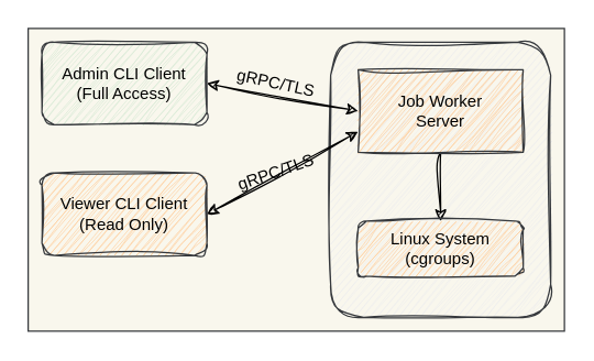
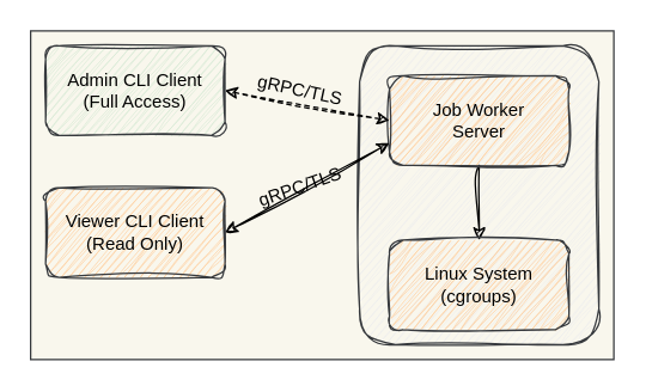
  <mxCell id="0" />
  <mxCell id="1" parent="0" />
  <mxCell id="2" value="" style="rounded=0;whiteSpace=wrap;html=1;fillColor=#f9f7ed;strokeColor=#36393d;fontColor=#000000;" parent="1" vertex="1"><mxGeometry x="20" y="20" width="390" height="220" as="geometry" /></mxCell>
  <mxCell id="3" value="" style="rounded=1;whiteSpace=wrap;html=1;fillColor=#eeeeee;strokeColor=#36393d;fontColor=#000000;glass=0;sketch=1;curveFitting=1;jiggle=2;shadow=0;" parent="1" vertex="1"><mxGeometry x="240" y="30" width="160" height="200" as="geometry" /></mxCell>
  <mxCell id="4" value="&lt;font style=&quot;color: rgb(0, 0, 0);&quot;&gt;Admin CLI Client&lt;/font&gt;&lt;div&gt;&lt;font style=&quot;color: rgb(0, 0, 0);&quot;&gt;(Full Access)&lt;/font&gt;&lt;/div&gt;" style="rounded=1;whiteSpace=wrap;html=1;fillColor=#d5e8d4;strokeColor=#36393d;fontColor=#000000;sketch=1;curveFitting=1;jiggle=2;" parent="1" vertex="1"><mxGeometry x="30" y="30" width="120" height="60" as="geometry" /></mxCell>
  <mxCell id="5" value="" style="edgeStyle=orthogonalEdgeStyle;rounded=0;orthogonalLoop=1;jettySize=auto;html=1;fontColor=#000000;strokeColor=#000000;shadow=0;sketch=1;curveFitting=1;jiggle=2;" parent="1" source="6" target="7" edge="1"><mxGeometry relative="1" as="geometry" /></mxCell>
- <mxCell id="6" value="Job Worker&lt;div&gt;Server&lt;/div&gt;" style="whiteSpace=wrap;html=1;fillColor=#ffcc99;strokeColor=#36393d;fontColor=#000000;sketch=1;curveFitting=1;jiggle=2;rounded=0;" parent="1" vertex="1"><mxGeometry x="260" y="50" width="120" height="60" as="geometry" /></mxCell>
- <mxCell id="7" value="Linux System&lt;div&gt;(cgroups)&lt;/div&gt;" style="rounded=1;whiteSpace=wrap;html=1;fillColor=#ffcc99;strokeColor=#36393d;fontColor=#000000;sketch=1;curveFitting=1;jiggle=2;" parent="1" vertex="1"><mxGeometry x="260" y="160" width="120" height="40" as="geometry" /></mxCell>
- <mxCell id="8" value="" style="endArrow=classic;startArrow=classic;html=1;rounded=0;exitX=1;exitY=0.5;exitDx=0;exitDy=0;entryX=0;entryY=0.5;entryDx=0;entryDy=0;strokeColor=#000000;shadow=0;sketch=1;curveFitting=1;jiggle=2;" parent="1" source="4" target="6" edge="1"><mxGeometry width="50" height="50" relative="1" as="geometry"><mxPoint x="160" y="180" as="sourcePoint" /><mxPoint x="210" y="130" as="targetPoint" /></mxGeometry></mxCell>
+ <mxCell id="6" value="Job Worker&lt;div&gt;Server&lt;/div&gt;" style="rounded=1;whiteSpace=wrap;html=1;fillColor=#ffcc99;strokeColor=#36393d;fontColor=#000000;sketch=1;curveFitting=1;jiggle=2;" parent="1" vertex="1"><mxGeometry x="260" y="50" width="120" height="60" as="geometry" /></mxCell>
+ <mxCell id="7" value="Linux System&lt;div&gt;(cgroups)&lt;/div&gt;" style="rounded=1;whiteSpace=wrap;html=1;fillColor=#ffcc99;strokeColor=#36393d;fontColor=#000000;sketch=1;curveFitting=1;jiggle=2;" parent="1" vertex="1"><mxGeometry x="260" y="160" width="120" height="60" as="geometry" /></mxCell>
+ <mxCell id="8" value="" style="endArrow=classic;startArrow=classic;html=1;rounded=0;exitX=1;exitY=0.5;exitDx=0;exitDy=0;entryX=0;entryY=0.5;entryDx=0;entryDy=0;strokeColor=#000000;shadow=0;sketch=1;curveFitting=1;jiggle=2;dashed=1;" parent="1" source="4" target="6" edge="1"><mxGeometry width="50" height="50" relative="1" as="geometry"><mxPoint x="160" y="180" as="sourcePoint" /><mxPoint x="210" y="130" as="targetPoint" /></mxGeometry></mxCell>
  <mxCell id="9" value="gRPC/TLS" style="text;html=1;align=center;verticalAlign=middle;resizable=0;points=[];autosize=1;strokeColor=none;fillColor=none;fontColor=#000000;rotation=12;" parent="1" vertex="1"><mxGeometry x="160" y="45" width="80" height="30" as="geometry" /></mxCell>
  <mxCell id="10" value="&lt;font style=&quot;color: rgb(0, 0, 0);&quot;&gt;Viewer CLI Client&lt;/font&gt;&lt;div&gt;&lt;font style=&quot;color: rgb(0, 0, 0);&quot;&gt;(Read Only)&lt;/font&gt;&lt;/div&gt;" style="rounded=1;whiteSpace=wrap;html=1;fillColor=#ffcc99;strokeColor=#36393d;fontColor=#000000;sketch=1;curveFitting=1;jiggle=2;" vertex="1" parent="1"><mxGeometry x="30" y="125" width="120" height="60" as="geometry" /></mxCell>
  <mxCell id="11" value="gRPC/TLS" style="text;html=1;align=center;verticalAlign=middle;resizable=0;points=[];autosize=1;strokeColor=none;fillColor=none;fontColor=#000000;rotation=-19;" vertex="1" parent="1"><mxGeometry x="160" y="110" width="80" height="30" as="geometry" /></mxCell>
  <mxCell id="12" value="" style="endArrow=classic;startArrow=classic;html=1;rounded=0;exitX=1;exitY=0.5;exitDx=0;exitDy=0;entryX=0;entryY=0.75;entryDx=0;entryDy=0;strokeColor=#000000;shadow=0;sketch=1;curveFitting=1;jiggle=2;" edge="1" parent="1" source="10" target="6"><mxGeometry width="50" height="50" relative="1" as="geometry"><mxPoint x="160" y="70" as="sourcePoint" /><mxPoint x="270" y="90" as="targetPoint" /></mxGeometry></mxCell>
